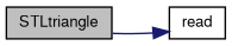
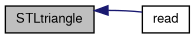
  digraph {
    rankdir=LR
    node [color=black fontname=FreeSans fontsize=10 shape=record]
    n1 [fillcolor=grey75 fontcolor=black height=0.2 label=STLtriangle style=filled width=0.4]
    n2 [height=0.2 label=read width=0.4]
-   n1 -> n2 [color=midnightblue fontname=FreeSans fontsize=10 labelfontname=FreeSans labelfontsize=10 style=solid]
+   n2 -> n1 [color=midnightblue fontname=FreeSans fontsize=10 labelfontname=FreeSans labelfontsize=10 style=solid]
  }
